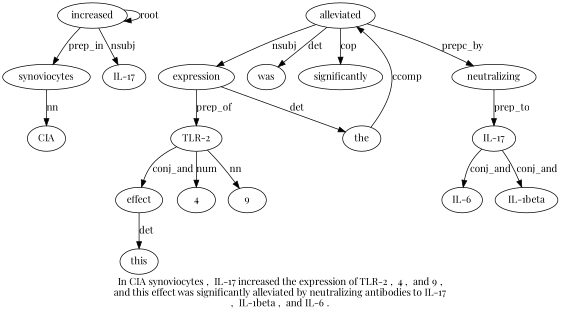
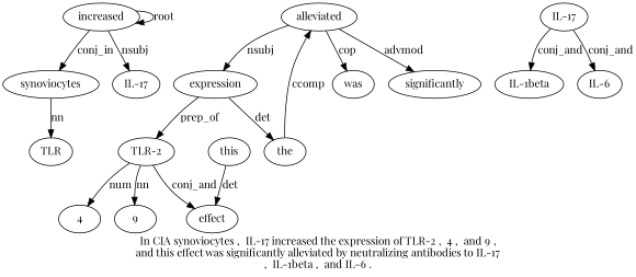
  digraph {
    fontname="Playfair Display"
    label="In CIA synoviocytes ,  IL-17 increased the expression of TLR-2 ,  4 ,  and 9 ,\nand this effect was significantly alleviated by neutralizing antibodies to IL-17\n,  IL-1beta ,  and IL-6 ."
    node [fillcolor=white fontname="Playfair Display" style=filled]
    edge [fontname="Playfair Display"]
    n1 [label=synoviocytes]
-   n2 [label=CIA]
+   n2 [label=TLR]
    n3 [label=increased]
    n4 [label="IL-17"]
    n5 [label=alleviated]
    n6 [label=expression]
    n7 [label=was]
    n8 [label=significantly]
-   n9 [label=neutralizing]
    n10 [label=the]
    n11 [label="TLR-2"]
    n12 [label=4]
    n13 [label=9]
    n14 [label=effect]
    n15 [label="IL-17"]
    n16 [label=this]
    n17 [label="IL-1beta"]
    n18 [label="IL-6"]
    n1 -> n2 [label=nn]
-   n3 -> n1 [label=prep_in]
+   n3 -> n1 [label=conj_in]
    n3 -> n3 [label=root]
    n3 -> n4 [label=nsubj]
    n5 -> n6 [label=nsubj]
-   n5 -> n7 [label=det]
-   n5 -> n8 [label=cop]
-   n5 -> n9 [label=prepc_by]
+   n5 -> n7 [label=cop]
+   n5 -> n8 [label=advmod]
    n6 -> n10 [label=det]
    n6 -> n11 [label=prep_of]
-   n9 -> n15 [label=prep_to]
    n10 -> n5 [label=ccomp]
    n11 -> n12 [label=num]
    n11 -> n13 [label=nn]
    n11 -> n14 [label=conj_and]
-   n14 -> n16 [label=det]
+   n16 -> n14 [label=det]
    n15 -> n17 [label=conj_and]
    n15 -> n18 [label=conj_and]
  }
